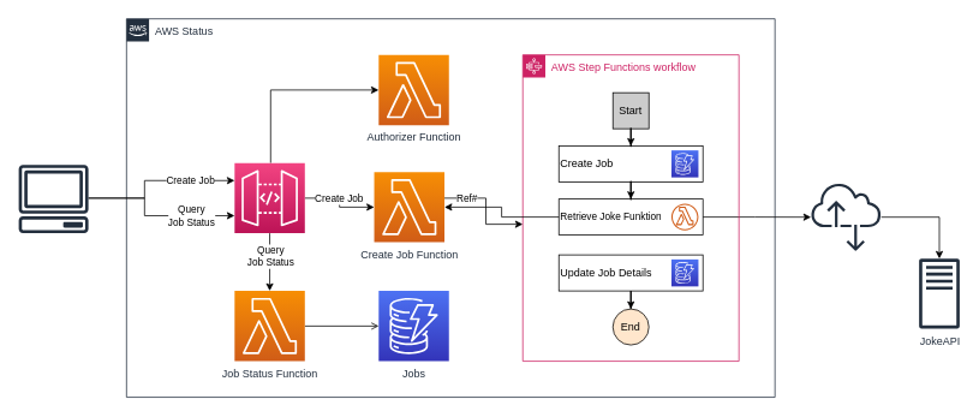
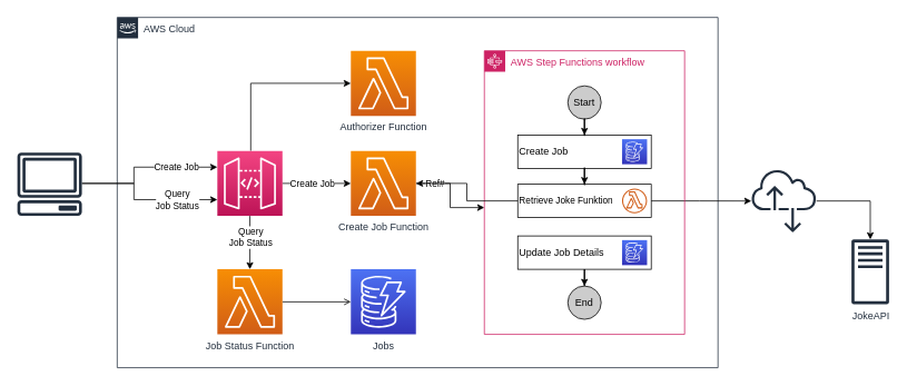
  <mxCell id="0" />
  <mxCell id="1" parent="0" />
- <mxCell id="2" value="AWS Status" style="points=[[0,0],[0.25,0],[0.5,0],[0.75,0],[1,0],[1,0.25],[1,0.5],[1,0.75],[1,1],[0.75,1],[0.5,1],[0.25,1],[0,1],[0,0.75],[0,0.5],[0,0.25]];outlineConnect=0;gradientColor=none;html=1;whiteSpace=wrap;fontSize=12;fontStyle=0;shape=mxgraph.aws4.group;grIcon=mxgraph.aws4.group_aws_cloud_alt;strokeColor=#232F3E;fillColor=none;verticalAlign=top;align=left;spacingLeft=30;fontColor=#232F3E;dashed=0;" parent="1" vertex="1"><mxGeometry x="140" y="20" width="720" height="420" as="geometry" /></mxCell>
+ <mxCell id="2" value="AWS Cloud" style="points=[[0,0],[0.25,0],[0.5,0],[0.75,0],[1,0],[1,0.25],[1,0.5],[1,0.75],[1,1],[0.75,1],[0.5,1],[0.25,1],[0,1],[0,0.75],[0,0.5],[0,0.25]];outlineConnect=0;gradientColor=none;html=1;whiteSpace=wrap;fontSize=12;fontStyle=0;shape=mxgraph.aws4.group;grIcon=mxgraph.aws4.group_aws_cloud_alt;strokeColor=#232F3E;fillColor=none;verticalAlign=top;align=left;spacingLeft=30;fontColor=#232F3E;dashed=0;" parent="1" vertex="1"><mxGeometry x="140" y="20" width="720" height="420" as="geometry" /></mxCell>
  <mxCell id="3" value="" style="edgeStyle=orthogonalEdgeStyle;rounded=0;orthogonalLoop=1;jettySize=auto;html=1;" parent="1" source="8" target="17" edge="1"><mxGeometry relative="1" as="geometry" /></mxCell>
  <mxCell id="4" value="Create Job" style="edgeLabel;html=1;align=center;verticalAlign=middle;resizable=0;points=[];" parent="3" vertex="1" connectable="0"><mxGeometry x="-0.147" relative="1" as="geometry"><mxPoint as="offset" /></mxGeometry></mxCell>
  <mxCell id="5" style="edgeStyle=orthogonalEdgeStyle;rounded=0;orthogonalLoop=1;jettySize=auto;html=1;" parent="1" source="8" target="19" edge="1"><mxGeometry relative="1" as="geometry" /></mxCell>
  <mxCell id="6" value="Query&lt;br&gt;Job Status" style="edgeLabel;html=1;align=center;verticalAlign=middle;resizable=0;points=[];" parent="5" vertex="1" connectable="0"><mxGeometry x="-0.215" relative="1" as="geometry"><mxPoint as="offset" /></mxGeometry></mxCell>
  <mxCell id="7" style="edgeStyle=orthogonalEdgeStyle;rounded=0;orthogonalLoop=1;jettySize=auto;html=1;entryX=0;entryY=0.5;entryDx=0;entryDy=0;entryPerimeter=0;" edge="1" parent="1" source="8" target="41"><mxGeometry relative="1" as="geometry"><Array as="points"><mxPoint x="300" y="99" /></Array></mxGeometry></mxCell>
  <mxCell id="8" value="" style="points=[[0,0,0],[0.25,0,0],[0.5,0,0],[0.75,0,0],[1,0,0],[0,1,0],[0.25,1,0],[0.5,1,0],[0.75,1,0],[1,1,0],[0,0.25,0],[0,0.5,0],[0,0.75,0],[1,0.25,0],[1,0.5,0],[1,0.75,0]];outlineConnect=0;fontColor=#232F3E;gradientColor=#F34482;gradientDirection=north;fillColor=#BC1356;strokeColor=#ffffff;dashed=0;verticalLabelPosition=bottom;verticalAlign=top;align=center;html=1;fontSize=12;fontStyle=0;aspect=fixed;shape=mxgraph.aws4.resourceIcon;resIcon=mxgraph.aws4.api_gateway;" parent="1" vertex="1"><mxGeometry x="260" y="180" width="78" height="78" as="geometry" /></mxCell>
  <mxCell id="9" style="edgeStyle=orthogonalEdgeStyle;rounded=0;orthogonalLoop=1;jettySize=auto;html=1;entryX=0;entryY=0.25;entryDx=0;entryDy=0;entryPerimeter=0;" parent="1" source="13" target="8" edge="1"><mxGeometry relative="1" as="geometry"><Array as="points"><mxPoint x="160" y="219" /><mxPoint x="160" y="200" /></Array></mxGeometry></mxCell>
  <mxCell id="10" value="Create Job" style="edgeLabel;html=1;align=center;verticalAlign=middle;resizable=0;points=[];" parent="9" vertex="1" connectable="0"><mxGeometry x="0.14" y="2" relative="1" as="geometry"><mxPoint x="28" y="1" as="offset" /></mxGeometry></mxCell>
  <mxCell id="11" style="edgeStyle=orthogonalEdgeStyle;rounded=0;orthogonalLoop=1;jettySize=auto;html=1;entryX=0;entryY=0.75;entryDx=0;entryDy=0;entryPerimeter=0;" parent="1" source="13" target="8" edge="1"><mxGeometry relative="1" as="geometry"><Array as="points"><mxPoint x="160" y="219" /><mxPoint x="160" y="239" /></Array></mxGeometry></mxCell>
  <mxCell id="12" value="Query&lt;br&gt;Job Status" style="edgeLabel;html=1;align=center;verticalAlign=middle;resizable=0;points=[];" parent="11" vertex="1" connectable="0"><mxGeometry x="0.326" relative="1" as="geometry"><mxPoint x="12" as="offset" /></mxGeometry></mxCell>
  <mxCell id="13" value="" style="outlineConnect=0;fontColor=#232F3E;gradientColor=none;fillColor=#232F3E;strokeColor=none;dashed=0;verticalLabelPosition=bottom;verticalAlign=top;align=center;html=1;fontSize=12;fontStyle=0;aspect=fixed;pointerEvents=1;shape=mxgraph.aws4.client;" parent="1" vertex="1"><mxGeometry x="20" y="182" width="78" height="76" as="geometry" /></mxCell>
  <mxCell id="14" value="Jobs" style="points=[[0,0,0],[0.25,0,0],[0.5,0,0],[0.75,0,0],[1,0,0],[0,1,0],[0.25,1,0],[0.5,1,0],[0.75,1,0],[1,1,0],[0,0.25,0],[0,0.5,0],[0,0.75,0],[1,0.25,0],[1,0.5,0],[1,0.75,0]];outlineConnect=0;fontColor=#232F3E;gradientColor=#4D72F3;gradientDirection=north;fillColor=#3334B9;strokeColor=#ffffff;dashed=0;verticalLabelPosition=bottom;verticalAlign=top;align=center;html=1;fontSize=12;fontStyle=0;aspect=fixed;shape=mxgraph.aws4.resourceIcon;resIcon=mxgraph.aws4.dynamodb;" parent="1" vertex="1"><mxGeometry x="420" y="322" width="78" height="78" as="geometry" /></mxCell>
  <mxCell id="15" style="edgeStyle=orthogonalEdgeStyle;rounded=0;orthogonalLoop=1;jettySize=auto;html=1;" parent="1" source="17" target="25" edge="1"><mxGeometry relative="1" as="geometry"><Array as="points"><mxPoint x="539" y="219" /><mxPoint x="539" y="248" /></Array></mxGeometry></mxCell>
  <mxCell id="16" value="Ref#" style="edgeLabel;html=1;align=center;verticalAlign=middle;resizable=0;points=[];" parent="15" vertex="1" connectable="0"><mxGeometry x="-0.382" relative="1" as="geometry"><mxPoint x="-12" y="-1" as="offset" /></mxGeometry></mxCell>
- <mxCell id="17" value="Create Job Function" style="points=[[0,0,0],[0.25,0,0],[0.5,0,0],[0.75,0,0],[1,0,0],[0,1,0],[0.25,1,0],[0.5,1,0],[0.75,1,0],[1,1,0],[0,0.25,0],[0,0.5,0],[0,0.75,0],[1,0.25,0],[1,0.5,0],[1,0.75,0]];outlineConnect=0;fontColor=#232F3E;gradientColor=#F78E04;gradientDirection=north;fillColor=#D05C17;strokeColor=#ffffff;dashed=0;verticalLabelPosition=bottom;verticalAlign=top;align=center;html=1;fontSize=12;fontStyle=0;aspect=fixed;shape=mxgraph.aws4.resourceIcon;resIcon=mxgraph.aws4.lambda;" parent="1" vertex="1"><mxGeometry x="415" y="190" width="78" height="78" as="geometry" /></mxCell>
+ <mxCell id="17" value="Create Job Function" style="points=[[0,0,0],[0.25,0,0],[0.5,0,0],[0.75,0,0],[1,0,0],[0,1,0],[0.25,1,0],[0.5,1,0],[0.75,1,0],[1,1,0],[0,0.25,0],[0,0.5,0],[0,0.75,0],[1,0.25,0],[1,0.5,0],[1,0.75,0]];outlineConnect=0;fontColor=#232F3E;gradientColor=#F78E04;gradientDirection=north;fillColor=#D05C17;strokeColor=#ffffff;dashed=0;verticalLabelPosition=bottom;verticalAlign=top;align=center;html=1;fontSize=12;fontStyle=0;aspect=fixed;shape=mxgraph.aws4.resourceIcon;resIcon=mxgraph.aws4.lambda;" parent="1" vertex="1"><mxGeometry x="420" y="180" width="78" height="78" as="geometry" /></mxCell>
  <mxCell id="18" value="" style="edgeStyle=orthogonalEdgeStyle;rounded=0;orthogonalLoop=1;jettySize=auto;html=1;endArrow=open;" parent="1" source="19" target="14" edge="1"><mxGeometry relative="1" as="geometry" /></mxCell>
  <mxCell id="19" value="Job Status Function" style="points=[[0,0,0],[0.25,0,0],[0.5,0,0],[0.75,0,0],[1,0,0],[0,1,0],[0.25,1,0],[0.5,1,0],[0.75,1,0],[1,1,0],[0,0.25,0],[0,0.5,0],[0,0.75,0],[1,0.25,0],[1,0.5,0],[1,0.75,0]];outlineConnect=0;fontColor=#232F3E;gradientColor=#F78E04;gradientDirection=north;fillColor=#D05C17;strokeColor=#ffffff;dashed=0;verticalLabelPosition=bottom;verticalAlign=top;align=center;html=1;fontSize=12;fontStyle=0;aspect=fixed;shape=mxgraph.aws4.resourceIcon;resIcon=mxgraph.aws4.lambda;" parent="1" vertex="1"><mxGeometry x="260" y="322" width="78" height="78" as="geometry" /></mxCell>
  <mxCell id="20" style="edgeStyle=orthogonalEdgeStyle;rounded=0;orthogonalLoop=1;jettySize=auto;html=1;" parent="1" source="21" target="22" edge="1"><mxGeometry relative="1" as="geometry" /></mxCell>
  <mxCell id="21" value="" style="outlineConnect=0;fontColor=#232F3E;gradientColor=none;fillColor=#232F3E;strokeColor=none;dashed=0;verticalLabelPosition=bottom;verticalAlign=top;align=center;html=1;fontSize=12;fontStyle=0;aspect=fixed;pointerEvents=1;shape=mxgraph.aws4.internet_alt2;" parent="1" vertex="1"><mxGeometry x="900" y="201" width="78" height="78" as="geometry" /></mxCell>
  <mxCell id="22" value="JokeAPI" style="outlineConnect=0;fontColor=#232F3E;gradientColor=none;fillColor=#232F3E;strokeColor=none;dashed=0;verticalLabelPosition=bottom;verticalAlign=top;align=center;html=1;fontSize=12;fontStyle=0;aspect=fixed;pointerEvents=1;shape=mxgraph.aws4.traditional_server;" parent="1" vertex="1"><mxGeometry x="1020" y="286" width="45" height="78" as="geometry" /></mxCell>
  <mxCell id="23" style="edgeStyle=orthogonalEdgeStyle;rounded=0;orthogonalLoop=1;jettySize=auto;html=1;" parent="1" source="31" target="21" edge="1"><mxGeometry relative="1" as="geometry" /></mxCell>
  <mxCell id="24" value="" style="group" parent="1" vertex="1" connectable="0"><mxGeometry x="580" y="60" width="240" height="340" as="geometry" /></mxCell>
  <mxCell id="25" value="AWS Step Functions workflow" style="points=[[0,0],[0.25,0],[0.5,0],[0.75,0],[1,0],[1,0.25],[1,0.5],[1,0.75],[1,1],[0.75,1],[0.5,1],[0.25,1],[0,1],[0,0.75],[0,0.5],[0,0.25]];outlineConnect=0;gradientColor=none;html=1;whiteSpace=wrap;fontSize=12;fontStyle=0;shape=mxgraph.aws4.group;grIcon=mxgraph.aws4.group_aws_step_functions_workflow;strokeColor=#CD2264;fillColor=none;verticalAlign=top;align=left;spacingLeft=30;fontColor=#CD2264;dashed=0;" parent="24" vertex="1"><mxGeometry width="240" height="340" as="geometry" /></mxCell>
  <mxCell id="26" value="" style="group" parent="24" vertex="1" connectable="0"><mxGeometry x="40" y="101" width="160" height="40" as="geometry" /></mxCell>
  <mxCell id="27" value="Create Job" style="rounded=0;whiteSpace=wrap;html=1;align=left;" parent="26" vertex="1"><mxGeometry width="160" height="40" as="geometry" /></mxCell>
  <mxCell id="28" value="" style="points=[[0,0,0],[0.25,0,0],[0.5,0,0],[0.75,0,0],[1,0,0],[0,1,0],[0.25,1,0],[0.5,1,0],[0.75,1,0],[1,1,0],[0,0.25,0],[0,0.5,0],[0,0.75,0],[1,0.25,0],[1,0.5,0],[1,0.75,0]];outlineConnect=0;fontColor=#232F3E;gradientColor=#4D72F3;gradientDirection=north;fillColor=#3334B9;strokeColor=#ffffff;dashed=0;verticalLabelPosition=bottom;verticalAlign=top;align=center;html=1;fontSize=12;fontStyle=0;aspect=fixed;shape=mxgraph.aws4.resourceIcon;resIcon=mxgraph.aws4.dynamodb;" parent="26" vertex="1"><mxGeometry x="125" y="5" width="30" height="30" as="geometry" /></mxCell>
  <mxCell id="29" value="" style="group" parent="24" vertex="1" connectable="0"><mxGeometry x="40" y="160" width="160" height="40" as="geometry" /></mxCell>
  <mxCell id="30" value="&lt;font style=&quot;font-size: 11px&quot;&gt;Retrieve Joke Funktion&lt;/font&gt;" style="rounded=0;whiteSpace=wrap;html=1;align=left;" parent="29" vertex="1"><mxGeometry width="160" height="40" as="geometry" /></mxCell>
  <mxCell id="31" value="" style="outlineConnect=0;fontColor=#232F3E;gradientColor=none;fillColor=#D05C17;strokeColor=none;dashed=0;verticalLabelPosition=bottom;verticalAlign=top;align=center;html=1;fontSize=12;fontStyle=0;aspect=fixed;pointerEvents=1;shape=mxgraph.aws4.lambda_function;" parent="29" vertex="1"><mxGeometry x="125" y="5" width="30" height="30" as="geometry" /></mxCell>
  <mxCell id="32" value="" style="group" parent="24" vertex="1" connectable="0"><mxGeometry x="40" y="222" width="160" height="40" as="geometry" /></mxCell>
  <mxCell id="33" value="Update Job Details" style="rounded=0;whiteSpace=wrap;html=1;align=left;" parent="32" vertex="1"><mxGeometry width="160" height="40" as="geometry" /></mxCell>
  <mxCell id="34" value="" style="points=[[0,0,0],[0.25,0,0],[0.5,0,0],[0.75,0,0],[1,0,0],[0,1,0],[0.25,1,0],[0.5,1,0],[0.75,1,0],[1,1,0],[0,0.25,0],[0,0.5,0],[0,0.75,0],[1,0.25,0],[1,0.5,0],[1,0.75,0]];outlineConnect=0;fontColor=#232F3E;gradientColor=#4D72F3;gradientDirection=north;fillColor=#3334B9;strokeColor=#ffffff;dashed=0;verticalLabelPosition=bottom;verticalAlign=top;align=center;html=1;fontSize=12;fontStyle=0;aspect=fixed;shape=mxgraph.aws4.resourceIcon;resIcon=mxgraph.aws4.dynamodb;" parent="32" vertex="1"><mxGeometry x="125" y="5" width="30" height="30" as="geometry" /></mxCell>
- <mxCell id="35" value="Start" style="whiteSpace=wrap;html=1;aspect=fixed;fillColor=#CCCCCC;rounded=0;" parent="24" vertex="1"><mxGeometry x="100" y="42" width="40" height="40" as="geometry" /></mxCell>
- <mxCell id="36" value="End" style="ellipse;whiteSpace=wrap;html=1;aspect=fixed;fillColor=#ffe6cc;" parent="24" vertex="1"><mxGeometry x="100" y="282" width="40" height="40" as="geometry" /></mxCell>
+ <mxCell id="35" value="Start" style="ellipse;whiteSpace=wrap;html=1;aspect=fixed;fillColor=#CCCCCC;" parent="24" vertex="1"><mxGeometry x="100" y="42" width="40" height="40" as="geometry" /></mxCell>
+ <mxCell id="36" value="End" style="ellipse;whiteSpace=wrap;html=1;aspect=fixed;fillColor=#CCCCCC;" parent="24" vertex="1"><mxGeometry x="100" y="282" width="40" height="40" as="geometry" /></mxCell>
  <mxCell id="37" style="edgeStyle=orthogonalEdgeStyle;rounded=0;orthogonalLoop=1;jettySize=auto;html=1;entryX=0.5;entryY=0;entryDx=0;entryDy=0;" parent="24" source="27" target="30" edge="1"><mxGeometry x="600" y="98" as="geometry" /></mxCell>
  <mxCell id="38" value="" style="edgeStyle=orthogonalEdgeStyle;rounded=0;orthogonalLoop=1;jettySize=auto;html=1;" parent="24" source="30" target="17" edge="1"><mxGeometry x="1120" y="196" as="geometry" /></mxCell>
  <mxCell id="39" style="edgeStyle=orthogonalEdgeStyle;rounded=0;orthogonalLoop=1;jettySize=auto;html=1;entryX=0.5;entryY=0;entryDx=0;entryDy=0;" parent="24" source="35" target="27" edge="1"><mxGeometry relative="1" as="geometry"><mxPoint x="640" y="200" as="targetPoint" /></mxGeometry></mxCell>
  <mxCell id="40" value="" style="edgeStyle=orthogonalEdgeStyle;rounded=0;orthogonalLoop=1;jettySize=auto;html=1;" parent="24" source="33" target="36" edge="1"><mxGeometry x="1120" y="196" as="geometry" /></mxCell>
  <mxCell id="41" value="Authorizer Function" style="points=[[0,0,0],[0.25,0,0],[0.5,0,0],[0.75,0,0],[1,0,0],[0,1,0],[0.25,1,0],[0.5,1,0],[0.75,1,0],[1,1,0],[0,0.25,0],[0,0.5,0],[0,0.75,0],[1,0.25,0],[1,0.5,0],[1,0.75,0]];outlineConnect=0;fontColor=#232F3E;gradientColor=#F78E04;gradientDirection=north;fillColor=#D05C17;strokeColor=#ffffff;dashed=0;verticalLabelPosition=bottom;verticalAlign=top;align=center;html=1;fontSize=12;fontStyle=0;aspect=fixed;shape=mxgraph.aws4.resourceIcon;resIcon=mxgraph.aws4.lambda;" vertex="1" parent="1"><mxGeometry x="420" y="60" width="78" height="78" as="geometry" /></mxCell>
